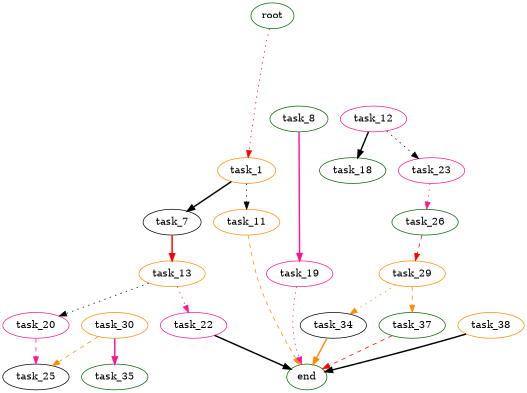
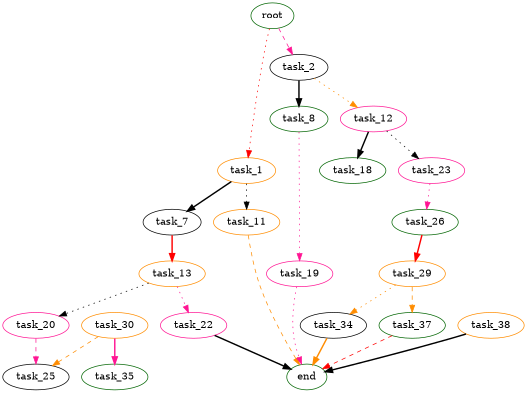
  digraph {
    node [color=darkgreen]
    edge [color=black style=dotted]
    task_1 [color=darkorange]
    root
+   task_2 [color=black]
    task_7 [color=black]
    task_11 [color=darkorange]
    task_8
    task_12 [color=deeppink]
    task_13 [color=darkorange]
    end
    task_19 [color=deeppink]
    task_18
    task_23 [color=deeppink]
    task_20 [color=deeppink]
    task_22 [color=deeppink]
    task_26
    task_25 [color=black]
    task_29 [color=darkorange]
    task_30 [color=darkorange]
    task_35
    task_34 [color=black]
    task_37
    task_38 [color=darkorange]
    task_1 -> task_7 [style=bold]
    task_1 -> task_11
    root -> task_1 [color=red]
+   root -> task_2 [color=deeppink style=dashed]
+   task_2 -> task_8 [style=bold]
+   task_2 -> task_12 [color=darkorange]
    task_7 -> task_13 [color=red style=bold]
    task_11 -> end [color=darkorange style=dashed]
-   task_8 -> task_19 [color=deeppink style=bold]
+   task_8 -> task_19 [color=deeppink]
    task_12 -> task_18 [style=bold]
    task_12 -> task_23
    task_13 -> task_20
    task_13 -> task_22 [color=deeppink]
    task_19 -> end [color=deeppink]
    task_23 -> task_26 [color=deeppink]
    task_20 -> task_25 [color=deeppink style=dashed]
    task_22 -> end [style=bold]
-   task_26 -> task_29 [color=red style=dashed]
+   task_26 -> task_29 [color=red style=bold]
    task_29 -> task_34 [color=darkorange]
    task_29 -> task_37 [color=darkorange style=dashed]
    task_30 -> task_25 [color=darkorange style=dashed]
    task_30 -> task_35 [color=deeppink style=bold]
    task_34 -> end [color=darkorange style=bold]
    task_37 -> end [color=red style=dashed]
    task_38 -> end [style=bold]
  }
